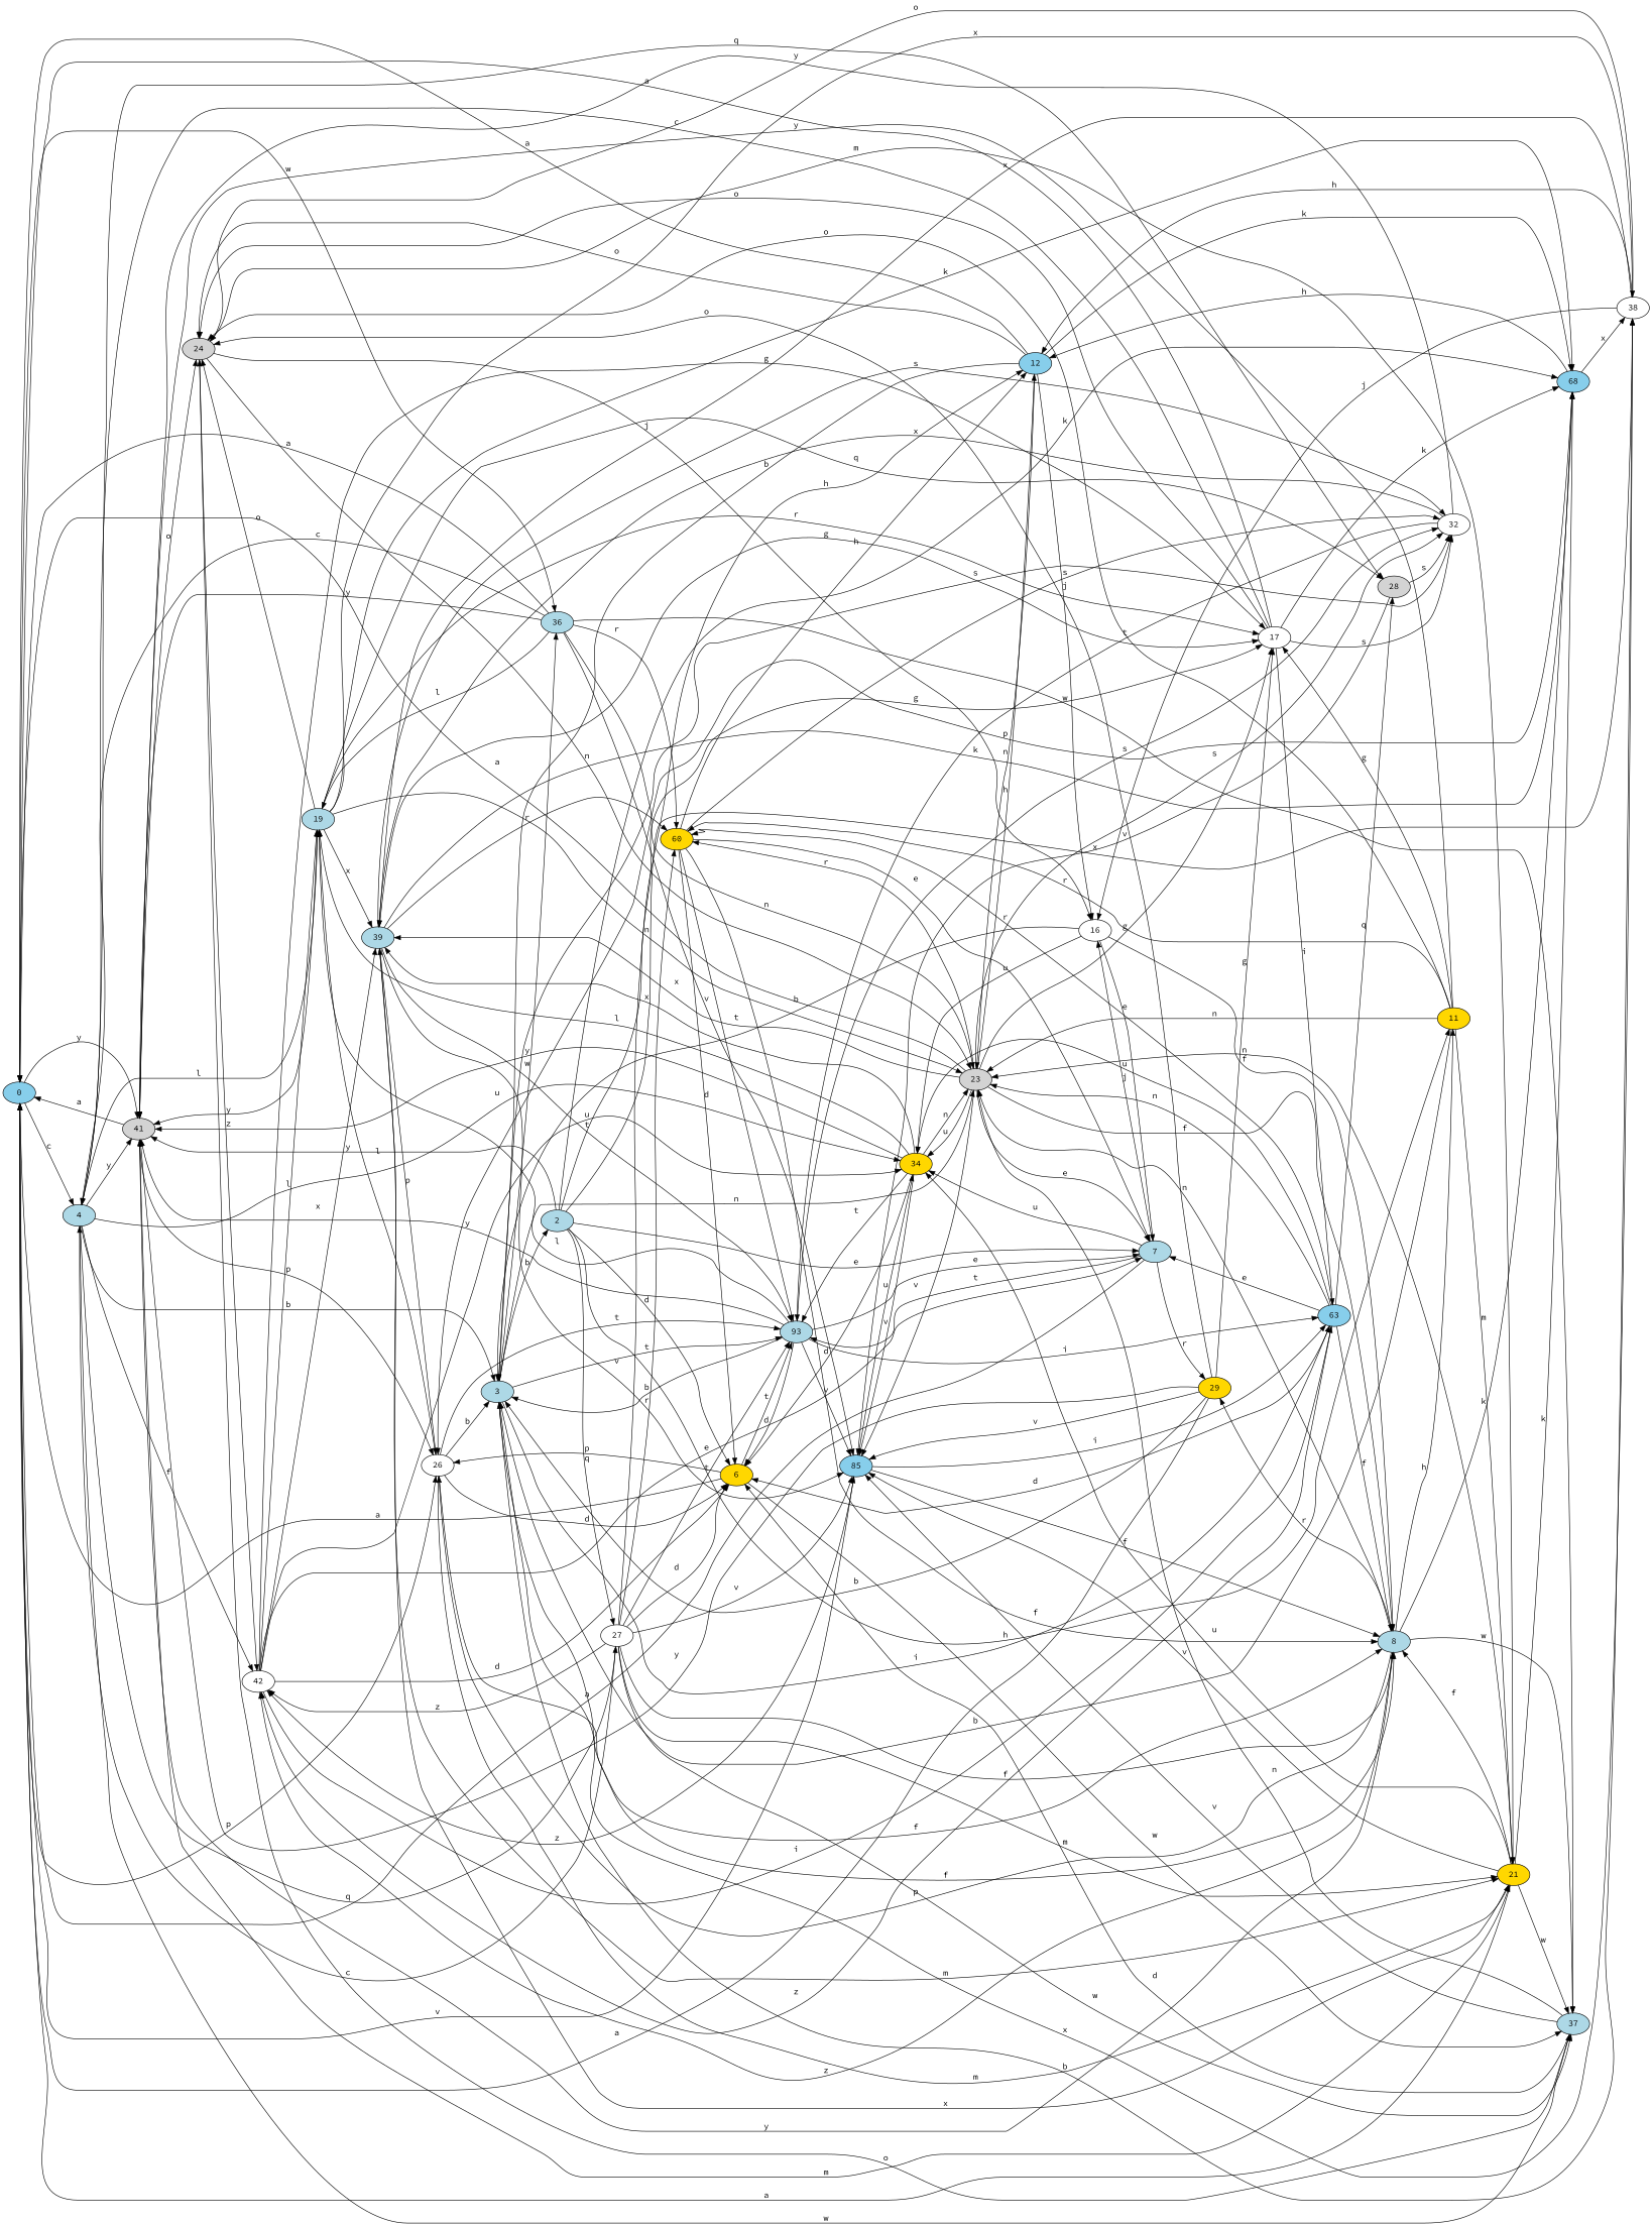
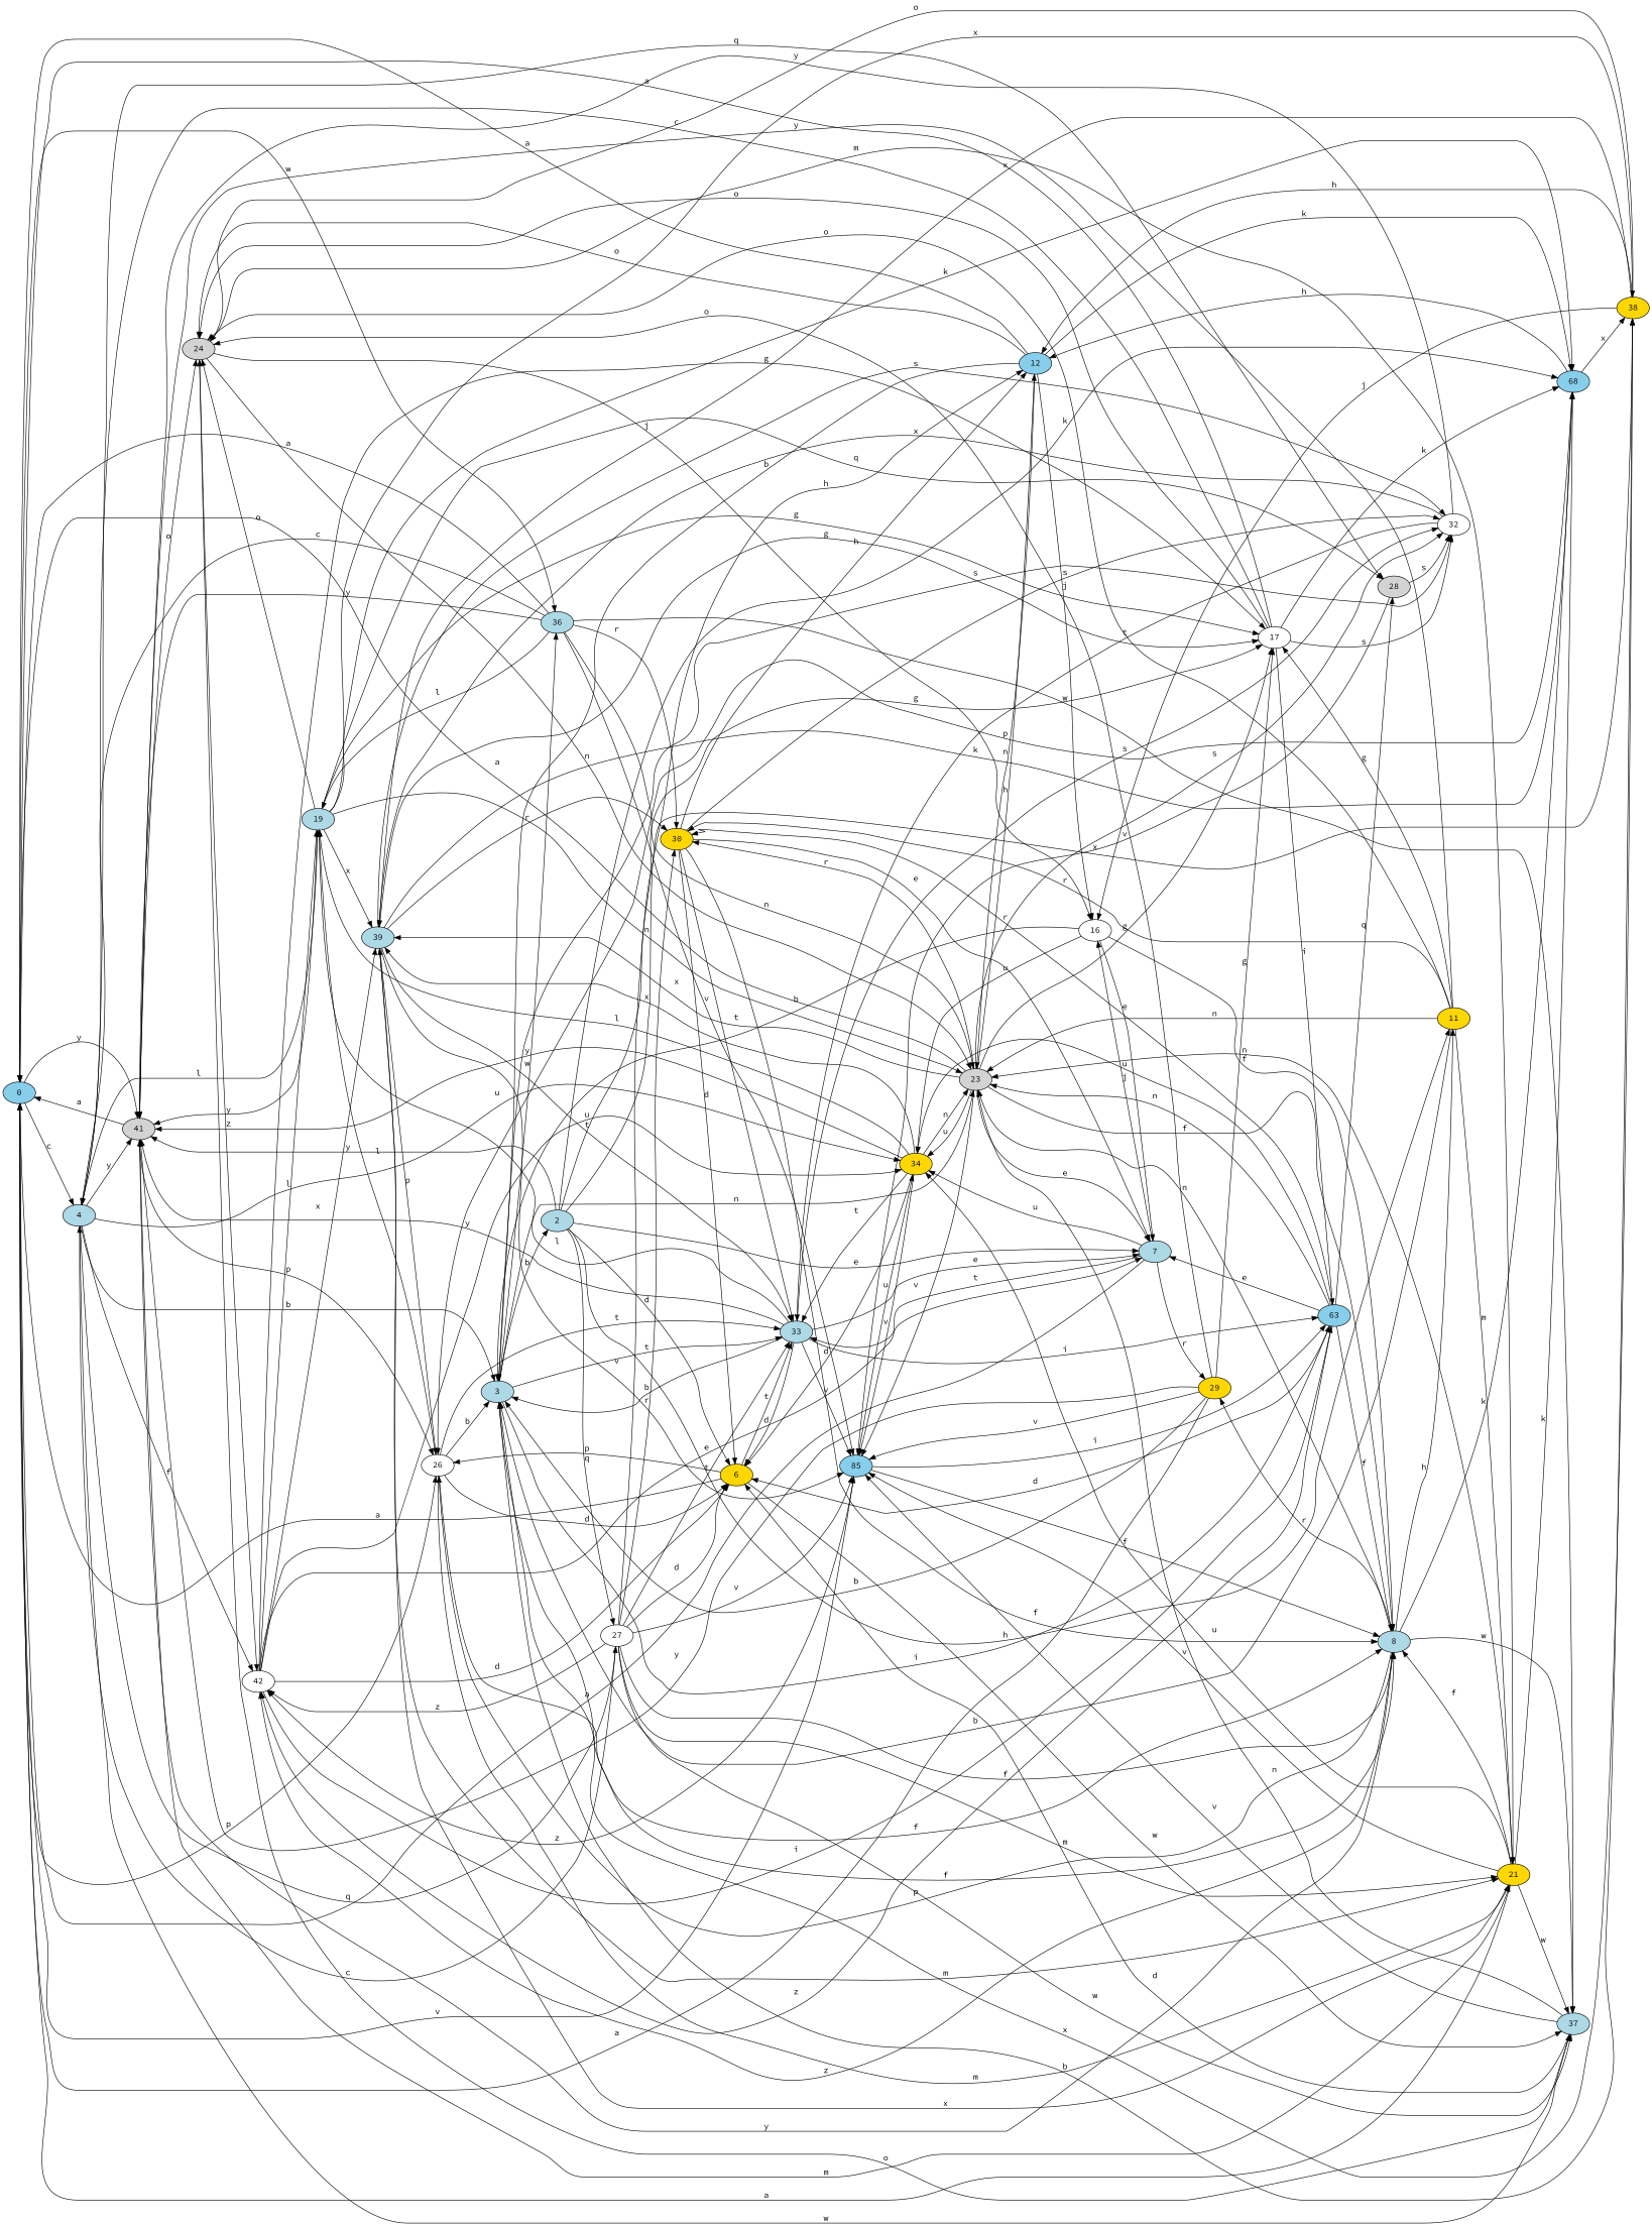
  strict digraph {
    fontname="Source Code Pro"
    rankdir=LR
    node [fillcolor=lightblue fontname="Source Code Pro" style=filled]
    edge [fontname="Source Code Pro"]
    0 [fillcolor=skyblue]
    4
    26 [fillcolor=white]
    n4 [fillcolor=skyblue label=85]
    36
    41 [fillcolor=lightgrey]
    27 [fillcolor=white]
    3
    19
    28 [fillcolor=lightgrey]
    34 [fillcolor=gold]
    37
    42 [fillcolor=white]
    6 [fillcolor=gold]
    8
-   33 [label=93]
+   33
    21 [fillcolor=gold]
    n18 [fillcolor=skyblue label=63]
    23 [fillcolor=lightgrey]
-   30 [fillcolor=gold label=60]
+   30 [fillcolor=gold]
    24 [fillcolor=lightgrey]
    2
    7
    n24 [fillcolor=white label=17]
    11 [fillcolor=gold]
    n26 [fillcolor=skyblue label=68]
-   38 [fillcolor=white]
+   38 [fillcolor=gold]
    16 [fillcolor=white]
    29 [fillcolor=gold]
    32 [fillcolor=white]
    12 [fillcolor=skyblue]
    39
    0 -> 4 [label=c]
    0 -> 26 [label=p]
    0 -> n4 [label=v]
    0 -> 36 [label=w]
    0 -> 41 [label=y]
    4 -> 41 [label=y]
    4 -> 27 [label=q]
    4 -> 3 [label=b]
    4 -> 19 [label=l]
    4 -> 28 [label=q]
    4 -> 34 [label=u]
    4 -> 37 [label=w]
    4 -> 42 [label=f]
    26 -> 3 [label=b]
    26 -> 19 [label=l]
    26 -> 6 [label=d]
    26 -> 8 [label=f]
    26 -> 33 [label=t]
    26 -> 21 [label=m]
    n4 -> 34 [label=u]
    n4 -> 42 [label=z]
    n4 -> 8 [label=f]
    n4 -> n18 [label=i]
    36 -> 0 [label=a]
    36 -> 4 [label=c]
    36 -> n4 [label=v]
    36 -> 41 [label=y]
    36 -> 19 [label=l]
    36 -> 37 [label=w]
    36 -> 23 [label=n]
    36 -> 30 [label=r]
    41 -> 0 [label=a]
    41 -> 26 [label=p]
    41 -> 21 [label=m]
    41 -> 24 [label=o]
    27 -> 4 [label=c]
    27 -> n4 [label=v]
    27 -> 37 [label=w]
    27 -> 42 [label=z]
    27 -> 6 [label=d]
    27 -> 8 [label=f]
    27 -> 33 [label=t]
    27 -> 21 [label=m]
    27 -> 30 [label=r]
    27 -> 12 [label=h]
    3 -> 36 [label=w]
    3 -> 8 [label=f]
    3 -> 33 [label=t]
    3 -> n18 [label=i]
    3 -> 23 [label=n]
    3 -> 2 [label=b]
    3 -> 38 [label=x]
    3 -> 32 [label=s]
    19 -> 41 [label=y]
    19 -> 28 [label=q]
    19 -> 23 [label=n]
    19 -> 24 [label=o]
-   19 -> n24 [label=r]
+   19 -> n24 [label=g]
    19 -> n26 [label=k]
    19 -> 38 [label=x]
    19 -> 39 [label=x]
    28 -> n4 [label=v]
    28 -> 32 [label=s]
    34 -> n4 [label=v]
    34 -> 41 [label=y]
    34 -> 19 [label=l]
    34 -> 6 [label=d]
    34 -> 33 [label=t]
    34 -> 23 [label=n]
    34 -> 39 [label=x]
    37 -> n4 [label=v]
    37 -> 6 [label=d]
    37 -> 23 [label=n]
    37 -> 24 [label=o]
    42 -> 19 [label=l]
    42 -> 34 [label=u]
    42 -> 6 [label=d]
    42 -> n18 [label=i]
    42 -> 7 [label=e]
    42 -> n24 [label=g]
    42 -> 39 [label=x]
    6 -> 0 [label=a]
    6 -> 26 [label=p]
    6 -> 37 [label=w]
    6 -> 33 [label=t]
    8 -> 26 [label=p]
    8 -> 41 [label=y]
    8 -> 37 [label=w]
    8 -> 42 [label=z]
    8 -> 23 [label=n]
    8 -> 11 [label=h]
    8 -> n26 [label=k]
    8 -> 29 [label=r]
    33 -> n4 [label=v]
    33 -> 41 [label=y]
    33 -> 3 [label=b]
    33 -> 19 [label=l]
    33 -> 6 [label=d]
    33 -> n18 [label=i]
    33 -> 7 [label=e]
    33 -> 32 [label=s]
    21 -> 0 [label=a]
    21 -> n4 [label=v]
    21 -> 34 [label=u]
    21 -> 37 [label=w]
    21 -> 8 [label=f]
    21 -> 23 [label=n]
    21 -> n26 [label=k]
    21 -> 39 [label=x]
    n18 -> 28 [label=q]
    n18 -> 34 [label=u]
    n18 -> 42 [label=z]
    n18 -> 6 [label=d]
    n18 -> 8 [label=f]
    n18 -> 23 [label=n]
    n18 -> 30 [label=r]
    n18 -> 7 [label=e]
    23 -> 0 [label=a]
    23 -> n4 [label=v]
    23 -> 34 [label=u]
    23 -> 8 [label=f]
    23 -> 30 [label=r]
    23 -> 7 [label=e]
    23 -> n24 [label=g]
    23 -> 32 [label=s]
    23 -> 12 [label=h]
    23 -> 39 [label=x]
    30 -> 6 [label=d]
    30 -> 8 [label=f]
    30 -> 33 [label=t]
    30 -> 7 [label=e]
    30 -> 32 [label=s]
    30 -> 12 [label=h]
    24 -> 42 [label=z]
    24 -> 21 [label=m]
    24 -> 23 [label=n]
    24 -> 16 [label=j]
    2 -> 41 [label=y]
    2 -> 27 [label=q]
    2 -> 6 [label=d]
    2 -> 7 [label=e]
    2 -> n24 [label=g]
    2 -> 11 [label=h]
    2 -> n26 [label=k]
    2 -> 38 [label=x]
    7 -> 0 [label=a]
    7 -> 34 [label=u]
    7 -> 33 [label=t]
    7 -> 16 [label=j]
    7 -> 29 [label=r]
    n24 -> 0 [label=a]
    n24 -> 4 [label=c]
    n24 -> n18 [label=i]
    n24 -> 24 [label=o]
    n24 -> n26 [label=k]
    n24 -> 32 [label=s]
    11 -> 41 [label=y]
    11 -> 3 [label=b]
    11 -> 21 [label=m]
    11 -> 23 [label=n]
    11 -> 30 [label=r]
    11 -> 24 [label=o]
    11 -> n24 [label=g]
    n26 -> 26 [label=p]
    n26 -> 38 [label=x]
    n26 -> 12 [label=h]
    38 -> 3 [label=b]
    38 -> 24 [label=o]
    38 -> 16 [label=j]
    38 -> 12 [label=h]
    38 -> 39 [label=x]
    16 -> 3 [label=b]
    16 -> 34 [label=u]
    16 -> 8 [label=f]
    16 -> 7 [label=e]
    29 -> 0 [label=a]
    29 -> n4 [label=v]
    29 -> 41 [label=y]
    29 -> 3 [label=b]
    29 -> 24 [label=o]
    29 -> n24 [label=g]
    32 -> 41 [label=y]
    32 -> 33 [label=t]
    32 -> 39 [label=x]
    12 -> 0 [label=a]
    12 -> 3 [label=b]
    12 -> 23 [label=n]
    12 -> 24 [label=o]
    12 -> n26 [label=k]
    12 -> 16 [label=j]
    39 -> 26 [label=p]
    39 -> n4 [label=v]
    39 -> 33 [label=t]
    39 -> 21 [label=m]
    39 -> 30 [label=r]
    39 -> n24 [label=g]
    39 -> n26 [label=k]
    39 -> 32 [label=s]
  }
